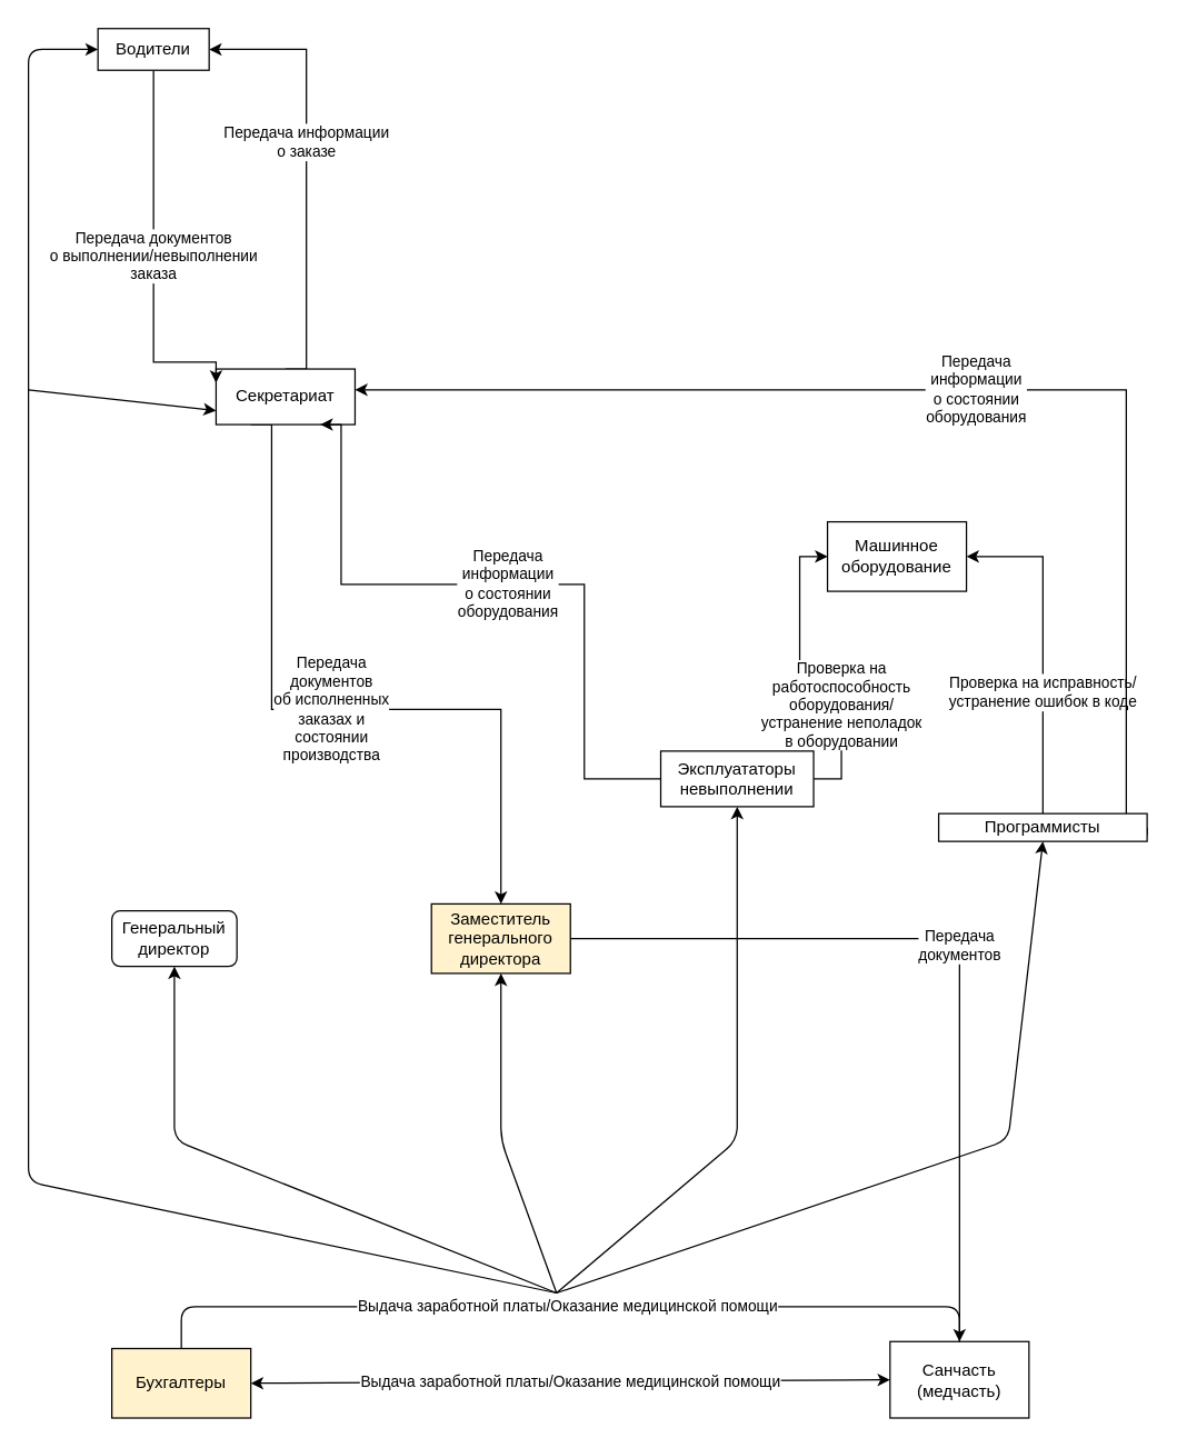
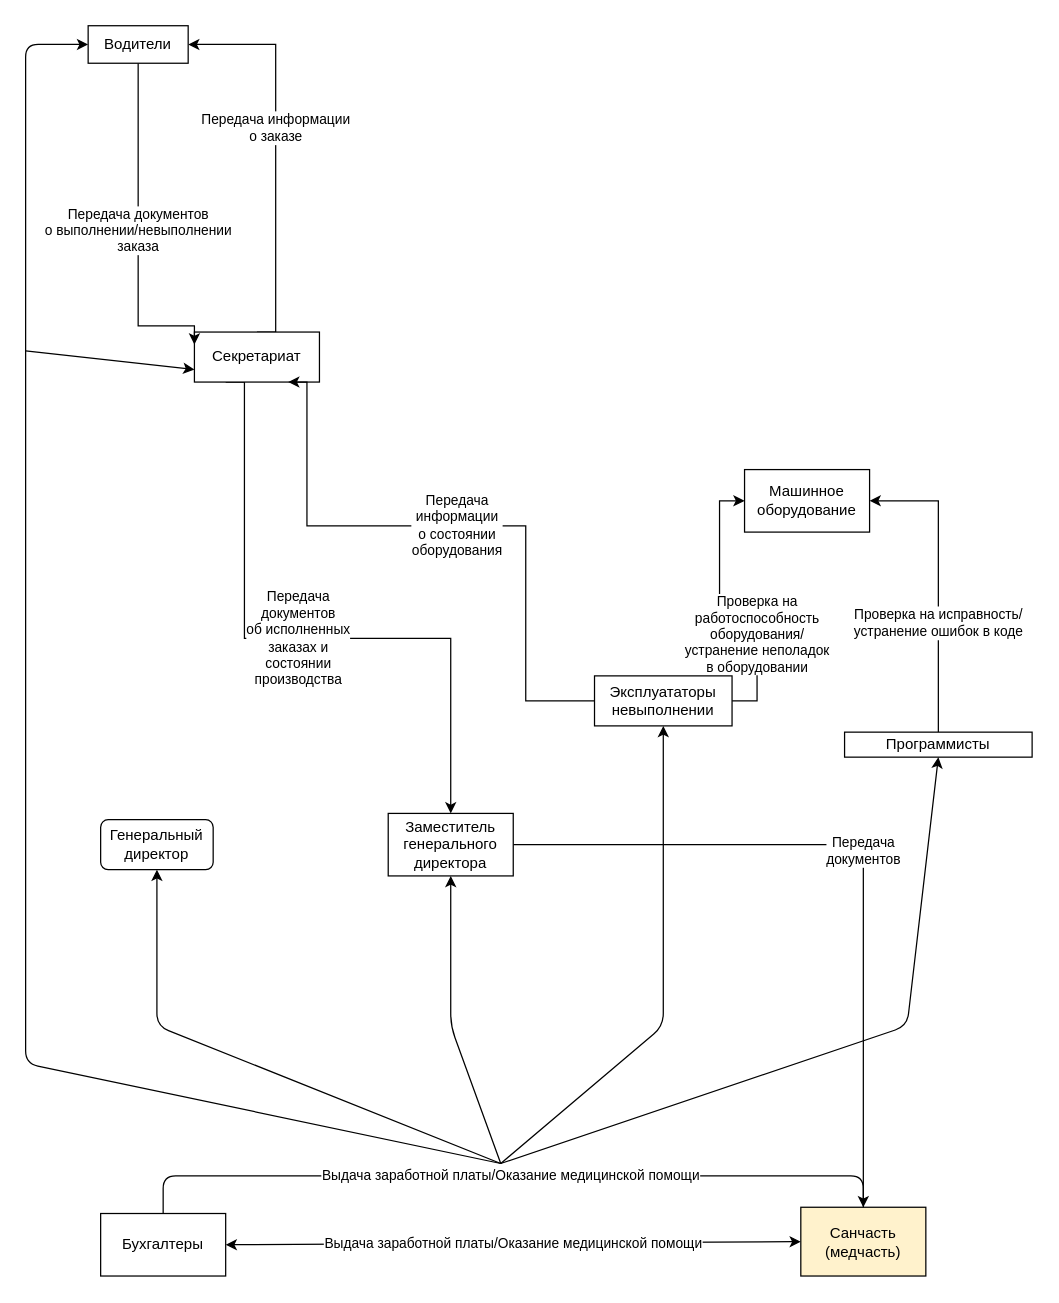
  <mxCell id="0" />
  <mxCell id="1" parent="0" />
  <mxCell id="2" value="Генеральный директор" style="whiteSpace=wrap;html=1;rounded=1;" vertex="1" parent="1"><mxGeometry x="80" y="655" width="90" height="40" as="geometry" /></mxCell>
  <mxCell id="3" value="Передача&lt;br&gt;документов" style="edgeStyle=orthogonalEdgeStyle;rounded=0;orthogonalLoop=1;jettySize=auto;html=1;" edge="1" parent="1" source="4" target="8"><mxGeometry relative="1" as="geometry" /></mxCell>
- <mxCell id="4" value="Заместитель генерального директора" style="rounded=0;whiteSpace=wrap;html=1;fillColor=#fff2cc;" vertex="1" parent="1"><mxGeometry x="310" y="650" width="100" height="50" as="geometry" /></mxCell>
+ <mxCell id="4" value="Заместитель генерального директора" style="rounded=0;whiteSpace=wrap;html=1;" vertex="1" parent="1"><mxGeometry x="310" y="650" width="100" height="50" as="geometry" /></mxCell>
  <mxCell id="5" value="Передача&lt;br&gt;документов&lt;br&gt;об исполненных&lt;br&gt;заказах и&lt;br&gt;состоянии&lt;br&gt;производства" style="edgeStyle=orthogonalEdgeStyle;rounded=0;orthogonalLoop=1;jettySize=auto;html=1;entryX=0.5;entryY=0;entryDx=0;entryDy=0;exitX=0.25;exitY=1;exitDx=0;exitDy=0;" edge="1" parent="1" source="7" target="4"><mxGeometry relative="1" as="geometry"><Array as="points"><mxPoint x="195" y="510" /><mxPoint x="360" y="510" /></Array></mxGeometry></mxCell>
  <mxCell id="6" value="Передача информации&lt;br&gt;о заказе" style="edgeStyle=orthogonalEdgeStyle;rounded=0;orthogonalLoop=1;jettySize=auto;html=1;entryX=1;entryY=0.5;entryDx=0;entryDy=0;exitX=0.5;exitY=0;exitDx=0;exitDy=0;" edge="1" parent="1" source="7" target="16"><mxGeometry x="0.132" relative="1" as="geometry"><Array as="points"><mxPoint x="220" y="35" /></Array><mxPoint as="offset" /></mxGeometry></mxCell>
  <mxCell id="7" value="Секретариат" style="rounded=0;whiteSpace=wrap;html=1;" vertex="1" parent="1"><mxGeometry x="155" y="265" width="100" height="40" as="geometry" /></mxCell>
- <mxCell id="8" value="Санчасть (медчасть)" style="rounded=0;whiteSpace=wrap;html=1;" vertex="1" parent="1"><mxGeometry x="640" y="965" width="100" height="55" as="geometry" /></mxCell>
+ <mxCell id="8" value="Санчасть (медчасть)" style="rounded=0;whiteSpace=wrap;html=1;fillColor=#fff2cc;" vertex="1" parent="1"><mxGeometry x="640" y="965" width="100" height="55" as="geometry" /></mxCell>
  <mxCell id="9" value="Проверка на&lt;br&gt;работоспособность&lt;br&gt;оборудования/&lt;br&gt;устранение неполадок&lt;br&gt;в оборудовании" style="edgeStyle=orthogonalEdgeStyle;rounded=0;orthogonalLoop=1;jettySize=auto;html=1;entryX=0;entryY=0.5;entryDx=0;entryDy=0;" edge="1" parent="1" source="11" target="17"><mxGeometry x="-0.368" relative="1" as="geometry"><mxPoint as="offset" /></mxGeometry></mxCell>
  <mxCell id="10" value="Передача&lt;br&gt;информации&lt;br&gt;о состоянии&lt;br&gt;оборудования" style="edgeStyle=orthogonalEdgeStyle;rounded=0;orthogonalLoop=1;jettySize=auto;html=1;entryX=0.75;entryY=1;entryDx=0;entryDy=0;exitX=0;exitY=0.5;exitDx=0;exitDy=0;" edge="1" parent="1" source="11" target="7"><mxGeometry relative="1" as="geometry"><Array as="points"><mxPoint x="420" y="560" /><mxPoint x="420" y="420" /><mxPoint x="245" y="420" /></Array></mxGeometry></mxCell>
  <mxCell id="11" value="Эксплуататоры невыполнении" style="rounded=0;whiteSpace=wrap;html=1;" vertex="1" parent="1"><mxGeometry x="475" y="540" width="110" height="40" as="geometry" /></mxCell>
  <mxCell id="12" value="Проверка на исправность/&lt;br&gt;устранение ошибок в коде" style="edgeStyle=orthogonalEdgeStyle;rounded=0;orthogonalLoop=1;jettySize=auto;html=1;entryX=1;entryY=0.5;entryDx=0;entryDy=0;" edge="1" parent="1" source="14" target="17"><mxGeometry x="-0.278" relative="1" as="geometry"><mxPoint as="offset" /></mxGeometry></mxCell>
- <mxCell id="13" value="Передача&lt;br&gt;информации &lt;br&gt;о состоянии&lt;br&gt;оборудования" style="edgeStyle=orthogonalEdgeStyle;rounded=0;orthogonalLoop=1;jettySize=auto;html=1;exitX=1;exitY=0.5;exitDx=0;exitDy=0;" edge="1" parent="1" source="14" target="7"><mxGeometry relative="1" as="geometry"><mxPoint x="240" y="280" as="targetPoint" /><Array as="points"><mxPoint x="810" y="600" /><mxPoint x="810" y="280" /></Array></mxGeometry></mxCell>
  <mxCell id="14" value="Программисты" style="rounded=0;whiteSpace=wrap;html=1;" vertex="1" parent="1"><mxGeometry x="675" y="585" width="150" height="20" as="geometry" /></mxCell>
  <mxCell id="15" value="Передача документов&lt;br&gt;о выполнении/невыполнении&lt;br&gt;заказа" style="edgeStyle=orthogonalEdgeStyle;rounded=0;orthogonalLoop=1;jettySize=auto;html=1;exitX=0.5;exitY=1;exitDx=0;exitDy=0;entryX=0;entryY=0.25;entryDx=0;entryDy=0;" edge="1" parent="1" source="16" target="7"><mxGeometry x="-0.009" relative="1" as="geometry"><mxPoint x="470" y="220" as="targetPoint" /><Array as="points"><mxPoint x="110" y="260" /></Array><mxPoint as="offset" /></mxGeometry></mxCell>
  <mxCell id="16" value="Водители" style="rounded=0;whiteSpace=wrap;html=1;" vertex="1" parent="1"><mxGeometry x="70" y="20" width="80" height="30" as="geometry" /></mxCell>
  <mxCell id="17" value="Машинное оборудование" style="rounded=0;whiteSpace=wrap;html=1;" vertex="1" parent="1"><mxGeometry x="595" y="375" width="100" height="50" as="geometry" /></mxCell>
- <mxCell id="18" value="Бухгалтеры" style="rounded=0;whiteSpace=wrap;html=1;fillColor=#fff2cc;" vertex="1" parent="1"><mxGeometry x="80" y="970" width="100" height="50" as="geometry" /></mxCell>
+ <mxCell id="18" value="Бухгалтеры" style="rounded=0;whiteSpace=wrap;html=1;" vertex="1" parent="1"><mxGeometry x="80" y="970" width="100" height="50" as="geometry" /></mxCell>
  <mxCell id="19" value="Выдача заработной платы/Оказание медицинской помощи" style="endArrow=classic;startArrow=classic;html=1;entryX=0;entryY=0.5;entryDx=0;entryDy=0;exitX=1;exitY=0.5;exitDx=0;exitDy=0;" edge="1" parent="1" source="18" target="8"><mxGeometry width="50" height="50" relative="1" as="geometry"><mxPoint x="370" y="1060" as="sourcePoint" /><mxPoint x="420" y="1010" as="targetPoint" /></mxGeometry></mxCell>
  <mxCell id="20" value="Выдача заработной платы/Оказание медицинской помощи" style="endArrow=none;html=1;exitX=0.5;exitY=0;exitDx=0;exitDy=0;entryX=0.5;entryY=0;entryDx=0;entryDy=0;" edge="1" parent="1" source="18" target="8"><mxGeometry width="50" height="50" relative="1" as="geometry"><mxPoint x="310" y="970" as="sourcePoint" /><mxPoint x="360" y="920" as="targetPoint" /><Array as="points"><mxPoint x="130" y="940" /><mxPoint x="410" y="940" /><mxPoint x="690" y="940" /></Array></mxGeometry></mxCell>
  <mxCell id="21" value="" style="endArrow=classic;html=1;entryX=0.5;entryY=1;entryDx=0;entryDy=0;" edge="1" parent="1" target="14"><mxGeometry width="50" height="50" relative="1" as="geometry"><mxPoint x="400" y="930" as="sourcePoint" /><mxPoint x="670" y="720" as="targetPoint" /><Array as="points"><mxPoint x="725" y="820" /></Array></mxGeometry></mxCell>
  <mxCell id="22" value="" style="endArrow=classic;html=1;entryX=0.5;entryY=1;entryDx=0;entryDy=0;" edge="1" parent="1" target="11"><mxGeometry width="50" height="50" relative="1" as="geometry"><mxPoint x="400" y="930" as="sourcePoint" /><mxPoint x="735" y="625" as="targetPoint" /><Array as="points"><mxPoint x="530" y="820" /></Array></mxGeometry></mxCell>
  <mxCell id="23" value="" style="endArrow=classic;html=1;entryX=0.5;entryY=1;entryDx=0;entryDy=0;" edge="1" parent="1" target="4"><mxGeometry width="50" height="50" relative="1" as="geometry"><mxPoint x="400" y="930" as="sourcePoint" /><mxPoint x="540" y="590" as="targetPoint" /><Array as="points"><mxPoint x="360" y="820" /></Array></mxGeometry></mxCell>
  <mxCell id="24" value="" style="endArrow=classic;html=1;entryX=0.5;entryY=1;entryDx=0;entryDy=0;" edge="1" parent="1" target="2"><mxGeometry width="50" height="50" relative="1" as="geometry"><mxPoint x="400" y="930" as="sourcePoint" /><mxPoint x="370" y="710" as="targetPoint" /><Array as="points"><mxPoint x="125" y="820" /></Array></mxGeometry></mxCell>
  <mxCell id="25" value="" style="endArrow=classic;html=1;entryX=0;entryY=0.5;entryDx=0;entryDy=0;" edge="1" parent="1" target="16"><mxGeometry width="50" height="50" relative="1" as="geometry"><mxPoint x="400" y="930" as="sourcePoint" /><mxPoint x="230" y="840" as="targetPoint" /><Array as="points"><mxPoint x="20" y="850" /><mxPoint x="20" y="540" /><mxPoint x="20" y="35" /></Array></mxGeometry></mxCell>
  <mxCell id="26" value="" style="endArrow=classic;html=1;entryX=0;entryY=0.75;entryDx=0;entryDy=0;" edge="1" parent="1" target="7"><mxGeometry width="50" height="50" relative="1" as="geometry"><mxPoint x="20" y="280" as="sourcePoint" /><mxPoint x="120" y="290" as="targetPoint" /></mxGeometry></mxCell>
